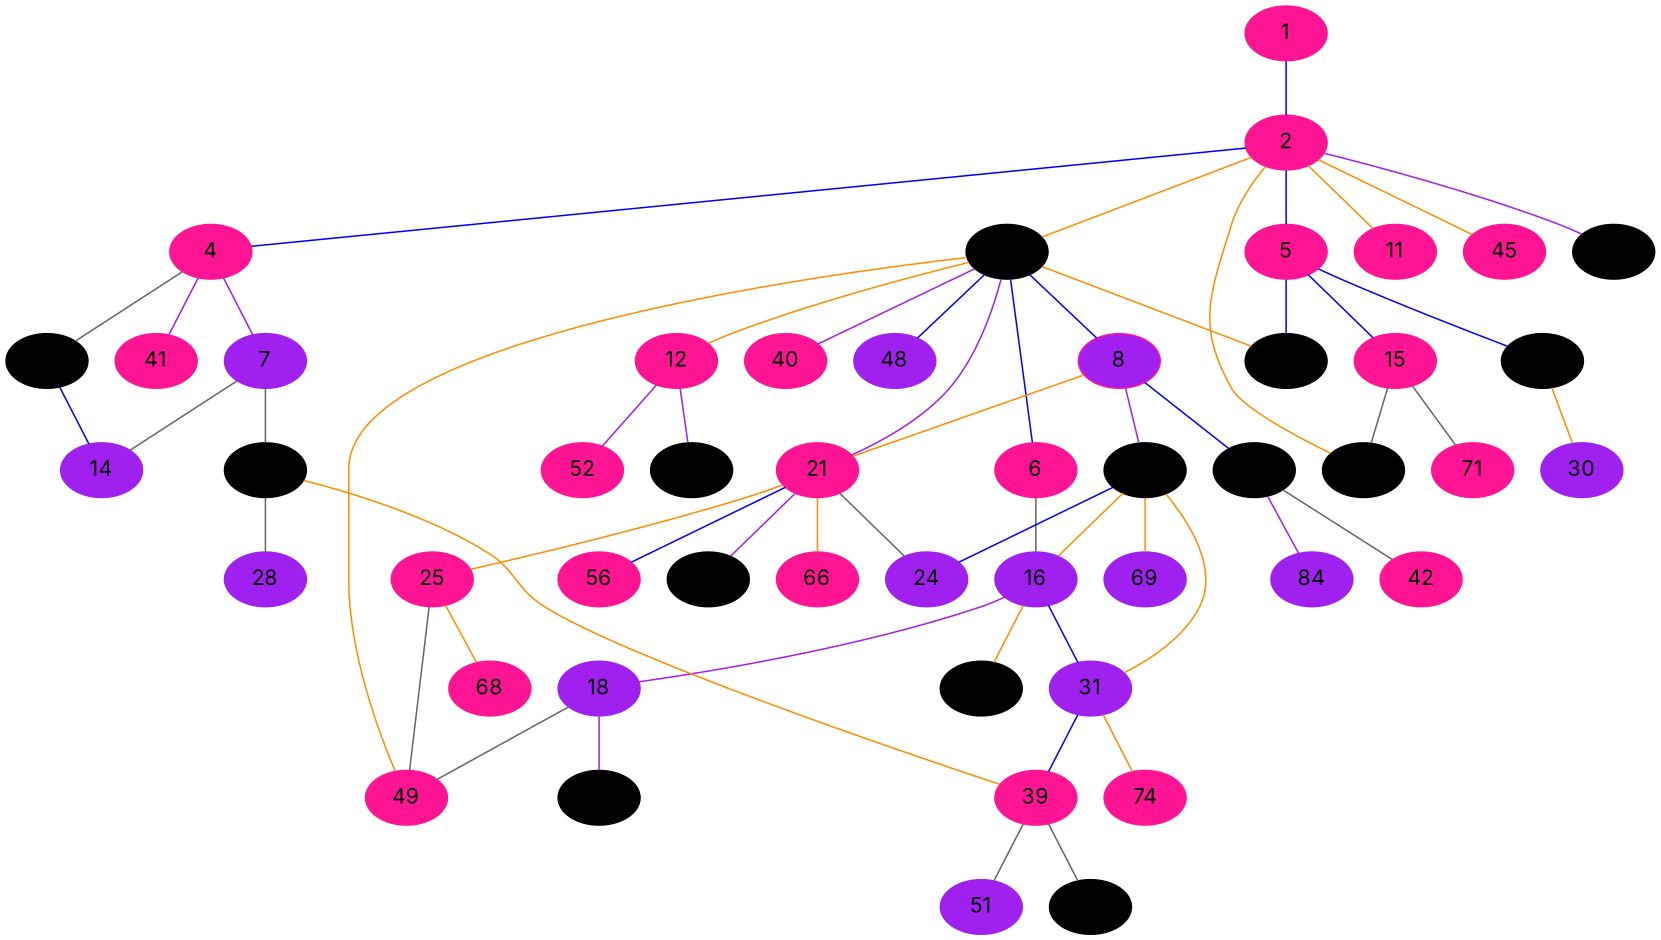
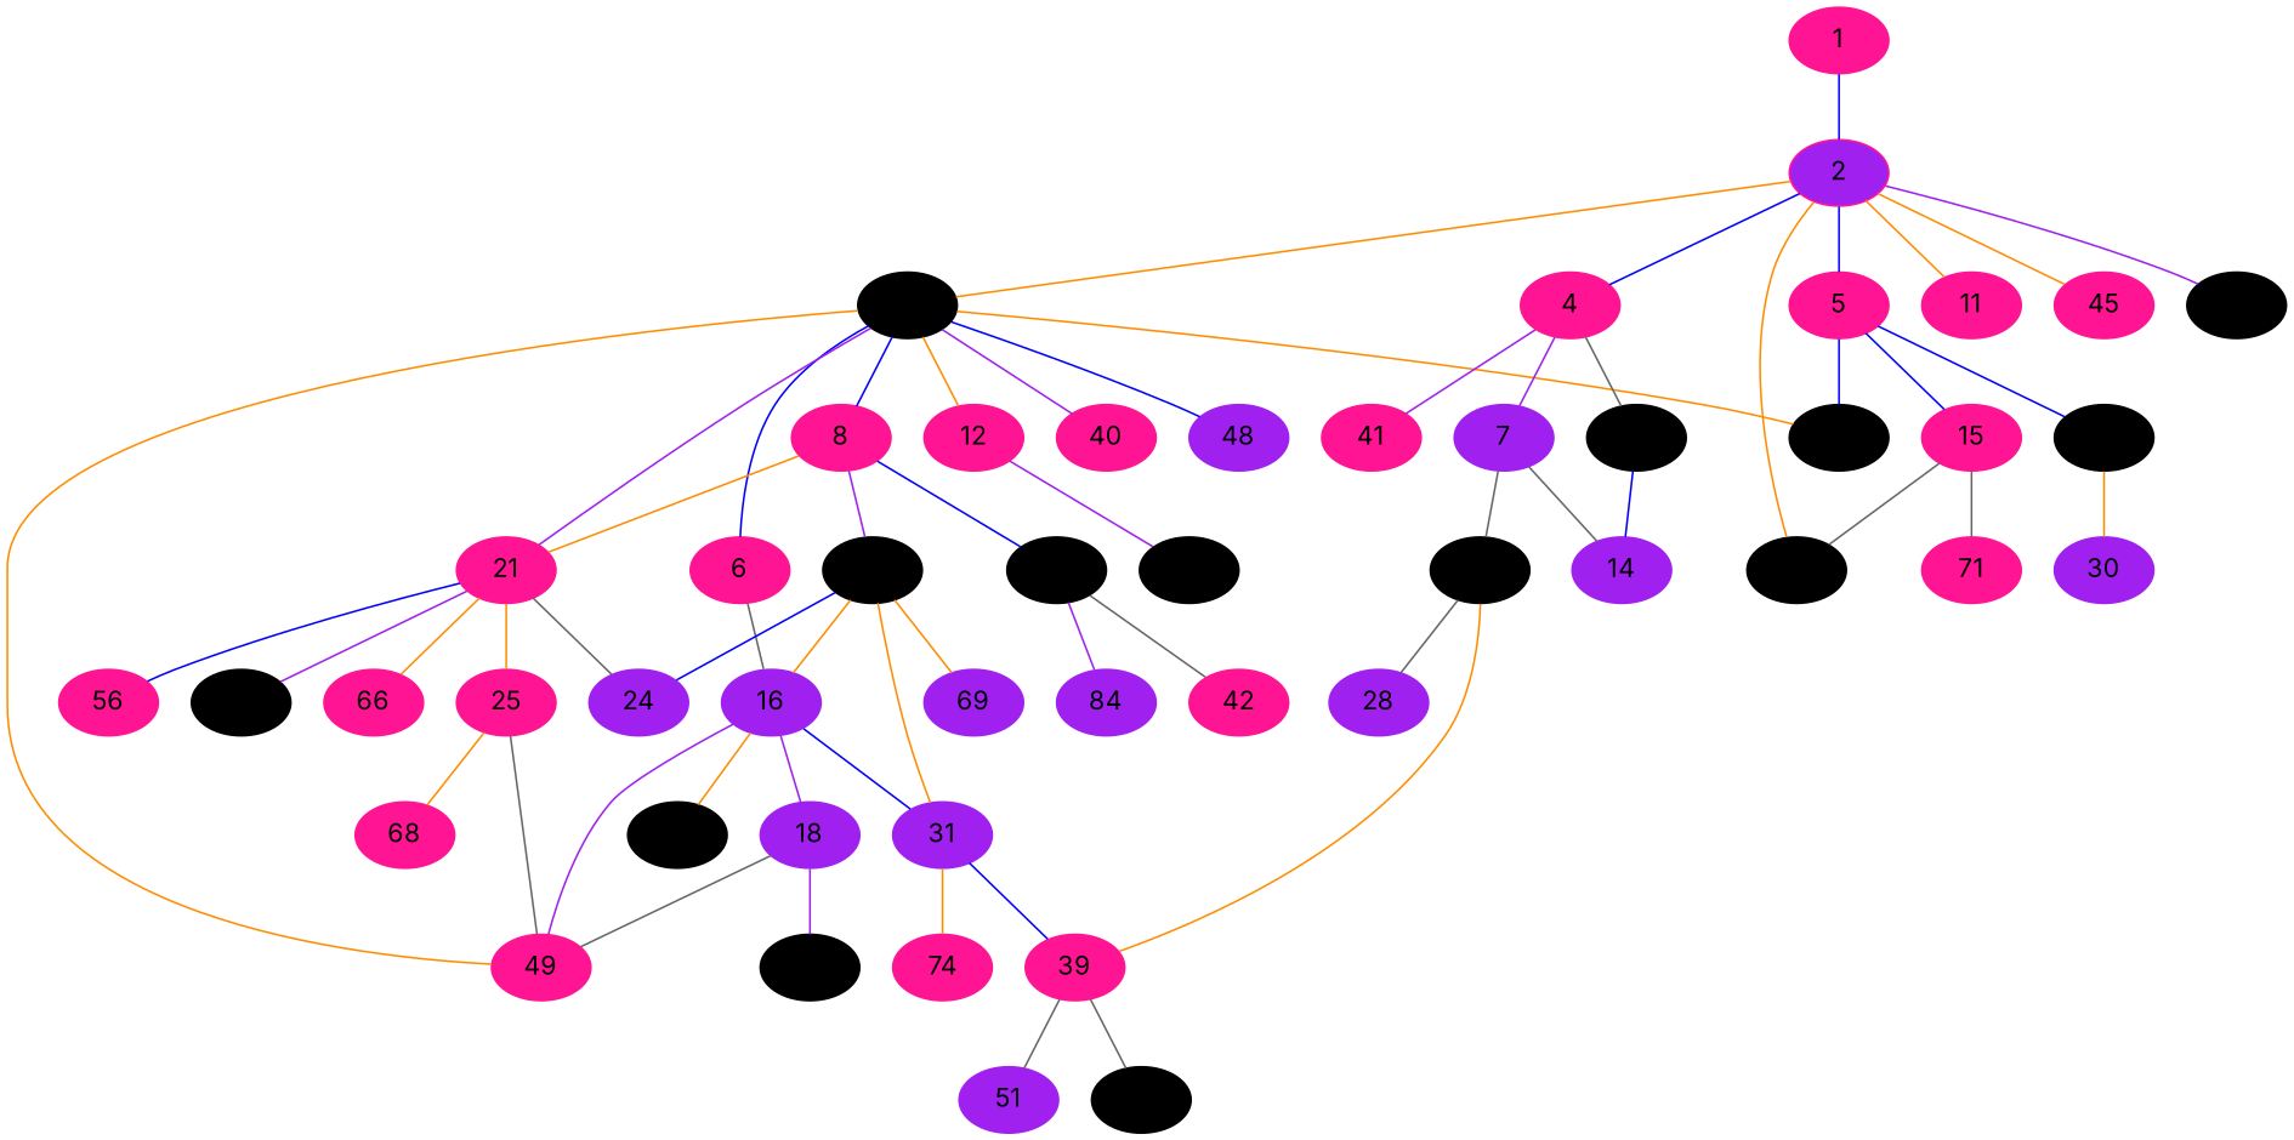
  graph {
    fontname=Inter
    node [color=deeppink fontname=Inter style=filled]
    edge [color=darkorange fontname=Inter]
    1
-   2
+   2 [fillcolor=purple]
    3 [color=black super="+26+47+72"]
    4
    5
    11
    19 [color=black]
    45
    79 [color=black]
    6 [super="+13"]
-   8 [super="+37" fillcolor=purple]
+   8 [super="+37"]
    9 [color=black]
    12 [super="+14+20"]
    21 [super="+55"]
    40
    48 [color=purple]
    49 [super="+64+67"]
    7 [color=purple]
    41
    43 [color=black]
    15 [super="+61+77"]
    22 [color=black]
    16 [color=purple super="+46+99+81+73+33"]
    10 [color=black]
    34 [color=black super="+38+36"]
-   52 [super="+62"]
    86 [color=black]
    24 [color=purple super="+92"]
    25
    56
    57 [color=black super="+59"]
    66
    17 [color=black super="+27"]
    n34 [color=purple label=14 super="+82"]
    71
    30 [color=purple]
    31 [color=purple super="+32"]
    18 [color=purple super="+23"]
    76 [color=black]
    28 [color=purple]
    39 [super="+44"]
    69 [color=purple super="+93"]
    42
    84 [color=purple]
    74 [super="+95"]
    50 [color=black]
    51 [color=purple super="+83"]
    87 [color=black]
    68
    1 -- 2 [color=blue]
    2 -- 3
    2 -- 4 [color=blue]
    2 -- 5 [color=blue]
    2 -- 11
    2 -- 19
    2 -- 45
    2 -- 79 [color=purple]
    3 -- 6 [color=blue weight=2]
    3 -- 8 [color=blue weight=2]
    3 -- 9
    3 -- 12
    3 -- 21 [color=purple]
    3 -- 40 [color=purple]
    3 -- 48 [color=blue weight=2]
    3 -- 49
    4 -- 7 [color=purple]
    4 -- 41 [color=purple]
    4 -- 43 [color=gray40]
    5 -- 9 [color=blue]
    5 -- 15 [color=blue]
    5 -- 22 [color=blue]
    6 -- 16 [color=gray40 weight=3]
    8 -- 21
    8 -- 10 [color=purple]
    8 -- 34 [color=blue]
-   12 -- 52 [color=purple]
    12 -- 86 [color=purple]
    21 -- 24 [color=gray40]
    21 -- 25
    21 -- 56 [color=blue]
    21 -- 57 [color=purple]
    21 -- 66
    7 -- 17 [color=gray40]
    7 -- n34 [color=gray40]
    43 -- n34 [color=blue]
    15 -- 19 [color=gray40]
    15 -- 71 [color=gray40]
    22 -- 30
+   16 -- 49 [color=purple]
    16 -- 31 [color=blue]
    16 -- 18 [color=purple]
    16 -- 76
    10 -- 16
    10 -- 24 [color=blue]
    10 -- 31
    10 -- 69
    34 -- 42 [color=gray40]
    34 -- 84 [color=purple]
    25 -- 49 [color=gray40]
    25 -- 68
    17 -- 28 [color=gray40]
    17 -- 39
    31 -- 39 [color=blue weight=2]
    31 -- 74
    18 -- 49 [color=gray40]
    18 -- 50 [color=purple]
    39 -- 51 [color=gray40]
    39 -- 87 [color=gray40]
  }
